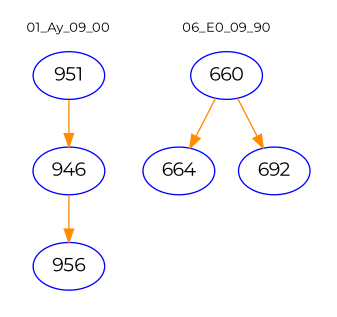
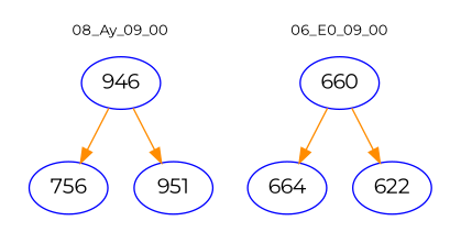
  digraph {
    fontname=Montserrat
    node [color=blue fontname=Montserrat]
    edge [color=darkorange fontname=Montserrat]
    n1 [label=946]
-   n2 [label=956]
+   n2 [label=756]
    n3 [label=951]
    n4 [label=660]
    n5 [label=664]
-   n6 [label=692]
+   n6 [label=622]
    subgraph cluster_1 {
      color=white
      fontsize=10
-     label="01_Ay_09_00"
+     label="08_Ay_09_00"
      n1
      n2
      n3
    }
    subgraph cluster_2 {
      color=white
      fontsize=10
-     label="06_E0_09_90"
+     label="06_E0_09_00"
      n4
      n5
      n6
    }
    n1 -> n2
-   n3 -> n1
+   n1 -> n3
    n4 -> n5
    n4 -> n6
  }
